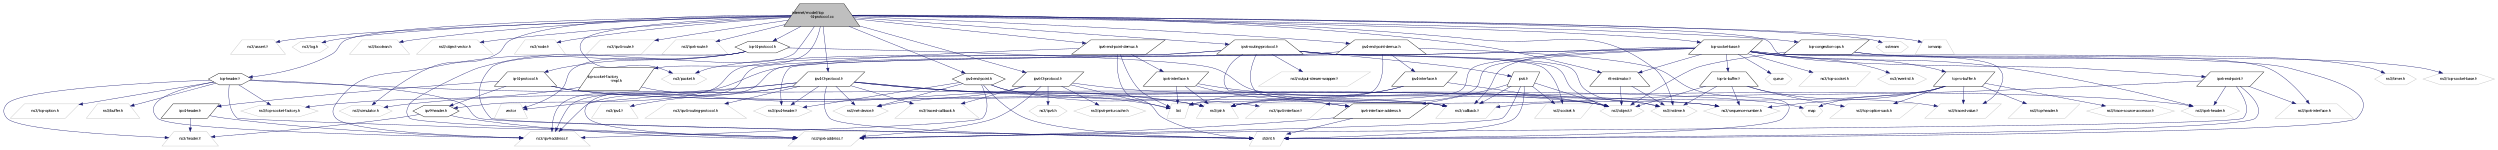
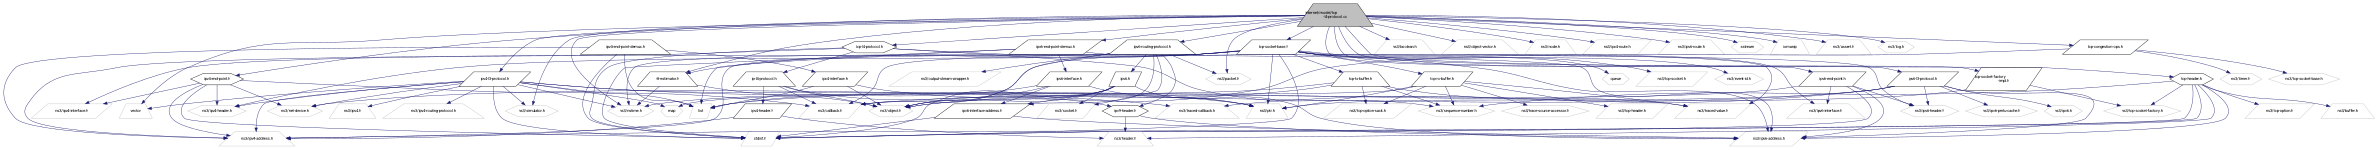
  digraph {
    fontname=Roboto
    node [color=grey75 fillcolor=white fontname=Roboto fontsize=10 shape=parallelogram style=filled]
    edge [color=midnightblue fontname=Roboto fontsize=10 labelfontname=Helvetica labelfontsize=10 style=solid]
    n1 [color=black fillcolor=grey75 fontcolor=black height=0.2 label="internet/model/tcp\l-l4-protocol.cc" shape=trapezium width=0.4]
    n2 [height=0.2 label="ns3/assert.h" shape=trapezium width=0.4]
    n3 [height=0.2 label="ns3/log.h" shape=hexagon width=0.4]
    n4 [height=0.2 label="ns3/nstime.h" shape=hexagon width=0.4]
    n5 [height=0.2 label="ns3/boolean.h" shape=trapezium width=0.4]
    n6 [height=0.2 label="ns3/object-vector.h" shape=trapezium width=0.4]
    n7 [height=0.2 label="ns3/packet.h" shape=hexagon width=0.4]
    n8 [height=0.2 label="ns3/node.h" shape=trapezium width=0.4]
    n9 [height=0.2 label="ns3/simulator.h" shape=hexagon width=0.4]
    n10 [height=0.2 label="ns3/ipv4-route.h" width=0.4]
    n11 [height=0.2 label="ns3/ipv6-route.h" shape=trapezium width=0.4]
    n12 [color=black height=0.2 label="tcp-l4-protocol.h" shape=hexagon width=0.4]
    n13 [color=black height=0.2 label="tcp-header.h" shape=hexagon width=0.4]
    n14 [color=black height=0.2 label="ipv4-end-point-demux.h" shape=trapezium width=0.4]
    n15 [color=black height=0.2 label="ipv6-end-point-demux.h" width=0.4]
    n16 [color=black height=0.2 label="ipv4-end-point.h" shape=hexagon width=0.4]
    n17 [color=black height=0.2 label="ipv6-end-point.h" width=0.4]
    n18 [color=black height=0.2 label="ipv4-l3-protocol.h" width=0.4]
    n19 [height=0.2 label=vector shape=trapezium width=0.4]
    n20 [color=black height=0.2 label="ipv6-l3-protocol.h" width=0.4]
    n21 [color=black height=0.2 label="ipv6-routing-protocol.h" shape=trapezium width=0.4]
    n22 [color=black height=0.2 label="tcp-socket-factory\l-impl.h" width=0.4]
    n23 [color=black height=0.2 label="tcp-socket-base.h" width=0.4]
    n24 [color=black height=0.2 label="rtt-estimator.h" shape=trapezium width=0.4]
    n25 [color=black height=0.2 label="tcp-congestion-ops.h" width=0.4]
    n26 [height=0.2 label=sstream shape=hexagon width=0.4]
    n27 [height=0.2 label=iomanip shape=trapezium width=0.4]
    n28 [height=0.2 label="stdint.h" width=0.4]
    n29 [height=0.2 label="ns3/ipv4-address.h" shape=trapezium width=0.4]
    n30 [height=0.2 label="ns3/ipv6-address.h" width=0.4]
    n31 [height=0.2 label="ns3/sequence-number.h" shape=hexagon width=0.4]
    n32 [color=black height=0.2 label="ip-l4-protocol.h" shape=trapezium width=0.4]
    n33 [height=0.2 label="ns3/header.h" shape=trapezium width=0.4]
    n34 [height=0.2 label="ns3/tcp-option.h" width=0.4]
    n35 [height=0.2 label="ns3/buffer.h" shape=trapezium width=0.4]
    n36 [height=0.2 label="ns3/tcp-socket-factory.h" shape=hexagon width=0.4]
    n37 [height=0.2 label=list width=0.4]
    n38 [color=black height=0.2 label="ipv4-interface.h" width=0.4]
    n39 [color=black height=0.2 label="ipv6-interface.h" width=0.4]
    n40 [height=0.2 label="ns3/callback.h" width=0.4]
    n41 [height=0.2 label="ns3/net-device.h" shape=hexagon width=0.4]
    n42 [height=0.2 label="ns3/ipv4-header.h" shape=hexagon width=0.4]
    n43 [height=0.2 label="ns3/ipv4-interface.h" width=0.4]
    n44 [height=0.2 label="ns3/ipv6-header.h" shape=hexagon width=0.4]
    n45 [height=0.2 label="ns3/ipv6-interface.h" shape=trapezium width=0.4]
    n46 [height=0.2 label="ns3/ptr.h" shape=trapezium width=0.4]
    n47 [height=0.2 label=map shape=hexagon width=0.4]
    n48 [height=0.2 label="ns3/ipv4.h" shape=trapezium width=0.4]
    n49 [height=0.2 label="ns3/traced-callback.h" shape=trapezium width=0.4]
    n50 [height=0.2 label="ns3/ipv4-routing-protocol.h" shape=trapezium width=0.4]
    n51 [height=0.2 label="ns3/ipv6.h" shape=hexagon width=0.4]
    n52 [height=0.2 label="ns3/ipv6-pmtu-cache.h" shape=hexagon width=0.4]
    n53 [height=0.2 label="ns3/object.h" shape=hexagon width=0.4]
    n54 [color=black height=0.2 label="ipv9-header.h" shape=hexagon width=0.4]
    n55 [color=black height=0.2 label="ipv6-interface-address.h" width=0.4]
    n56 [height=0.2 label="ns3/socket.h" width=0.4]
    n57 [color=black height=0.2 label="ipv6.h" width=0.4]
    n58 [height=0.2 label="ns3/output-stream-wrapper.h" width=0.4]
    n59 [height=0.2 label=queue shape=hexagon width=0.4]
    n60 [height=0.2 label="ns3/traced-value.h" width=0.4]
    n61 [height=0.2 label="ns3/tcp-socket.h" width=0.4]
    n62 [height=0.2 label="ns3/event-id.h" shape=hexagon width=0.4]
    n63 [color=black height=0.2 label="tcp-tx-buffer.h" shape=trapezium width=0.4]
    n64 [color=black height=0.2 label="tcp-rx-buffer.h" width=0.4]
    n65 [height=0.2 label="ns3/timer.h" shape=hexagon width=0.4]
    n66 [height=0.2 label="ns3/tcp-socket-base.h" shape=hexagon width=0.4]
    n67 [color=black height=0.2 label="ipv4-header.h" width=0.4]
    n68 [height=0.2 label="ns3/tcp-option-sack.h" width=0.4]
    n69 [height=0.2 label="ns3/trace-source-accessor.h" shape=hexagon width=0.4]
    n70 [height=0.2 label="ns3/tcp-header.h" width=0.4]
    n1 -> n2
    n1 -> n3
    n1 -> n4
    n1 -> n5
    n1 -> n6
    n1 -> n7
    n1 -> n8
    n1 -> n9
    n1 -> n10
    n1 -> n11
    n1 -> n12
    n1 -> n13
-   n1 -> n14
    n1 -> n15
    n1 -> n16
    n1 -> n17
    n1 -> n18
    n1 -> n19
    n1 -> n20
    n1 -> n21
    n1 -> n22
    n1 -> n23
    n1 -> n24
    n1 -> n25
    n1 -> n26
    n1 -> n27
    n12 -> n28
    n12 -> n29
    n12 -> n30
    n12 -> n31
    n12 -> n32
    n13 -> n28
    n13 -> n29
    n13 -> n30
    n13 -> n31
    n13 -> n33
    n13 -> n34
    n13 -> n35
    n13 -> n36
    n14 -> n28
    n14 -> n29
    n14 -> n37
    n14 -> n38
    n15 -> n28
    n15 -> n30
    n15 -> n37
    n15 -> n39
    n16 -> n28
    n16 -> n29
    n16 -> n40
    n16 -> n41
    n16 -> n42
    n16 -> n43
    n17 -> n28
    n17 -> n30
    n17 -> n40
    n17 -> n44
    n17 -> n45
    n18 -> n4
    n18 -> n9
    n18 -> n19
    n18 -> n28
    n18 -> n29
    n18 -> n37
    n18 -> n41
    n18 -> n42
    n18 -> n46
    n18 -> n47
    n18 -> n48
    n18 -> n49
    n18 -> n50
    n20 -> n30
    n20 -> n37
    n20 -> n41
    n20 -> n44
    n20 -> n49
    n20 -> n51
    n20 -> n52
    n21 -> n4
    n21 -> n7
    n21 -> n40
    n21 -> n53
    n21 -> n54
    n21 -> n55
    n21 -> n56
    n21 -> n57
    n21 -> n58
    n22 -> n36
    n22 -> n46
    n23 -> n24
    n23 -> n28
    n23 -> n29
    n23 -> n40
    n23 -> n42
    n23 -> n43
    n23 -> n44
    n23 -> n45
    n23 -> n46
    n23 -> n59
    n23 -> n60
    n23 -> n61
    n23 -> n62
    n23 -> n63
    n23 -> n64
    n24 -> n4
    n24 -> n53
    n25 -> n53
    n25 -> n65
    n25 -> n66
    n32 -> n40
    n32 -> n53
    n32 -> n54
    n32 -> n67
    n38 -> n37
    n38 -> n46
    n38 -> n53
    n39 -> n37
    n39 -> n46
    n39 -> n53
    n39 -> n55
    n54 -> n30
    n54 -> n33
    n55 -> n28
    n55 -> n30
    n57 -> n28
    n57 -> n30
    n57 -> n40
    n57 -> n53
    n57 -> n55
    n57 -> n56
    n63 -> n4
    n63 -> n31
    n63 -> n53
    n63 -> n60
    n63 -> n68
    n64 -> n31
    n64 -> n46
    n64 -> n47
    n64 -> n60
    n64 -> n68
    n64 -> n69
    n64 -> n70
    n67 -> n29
    n67 -> n33
  }
